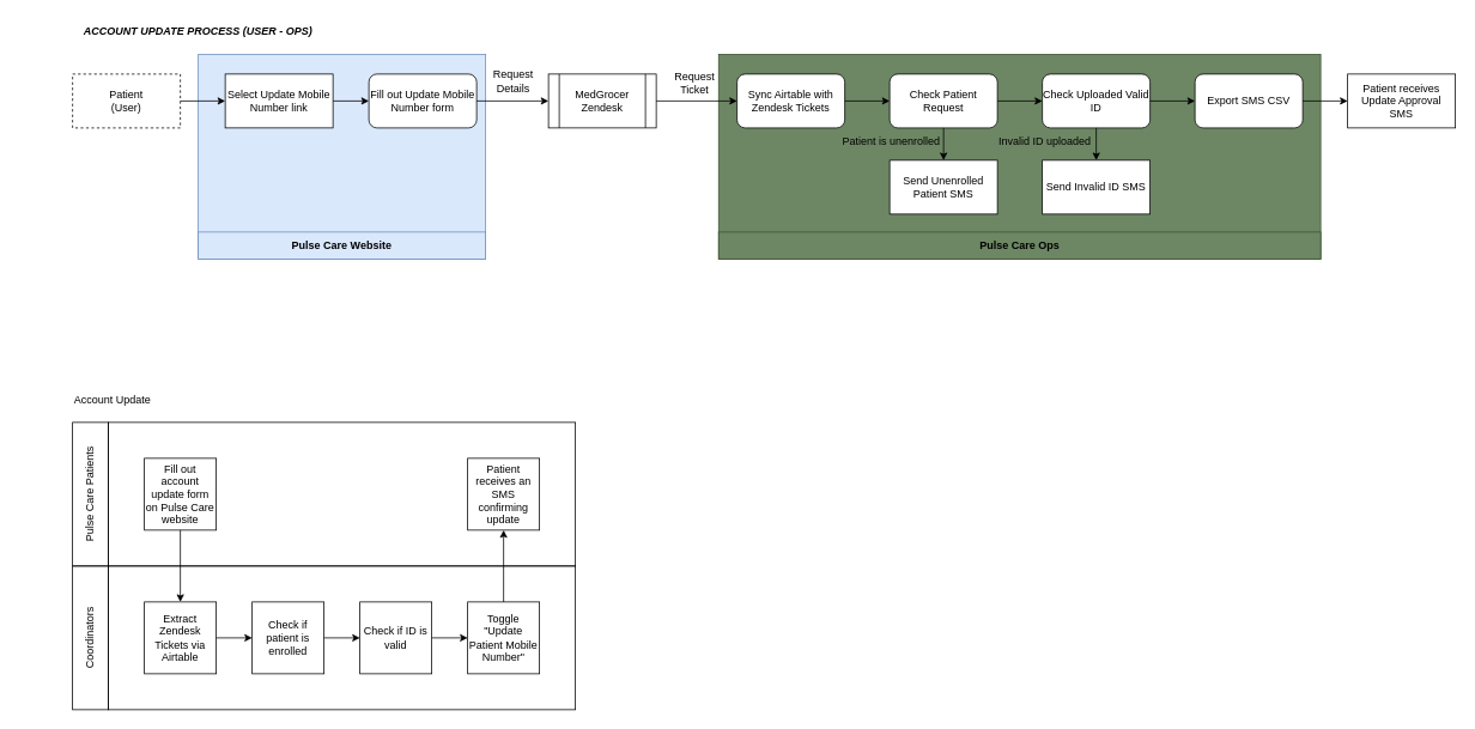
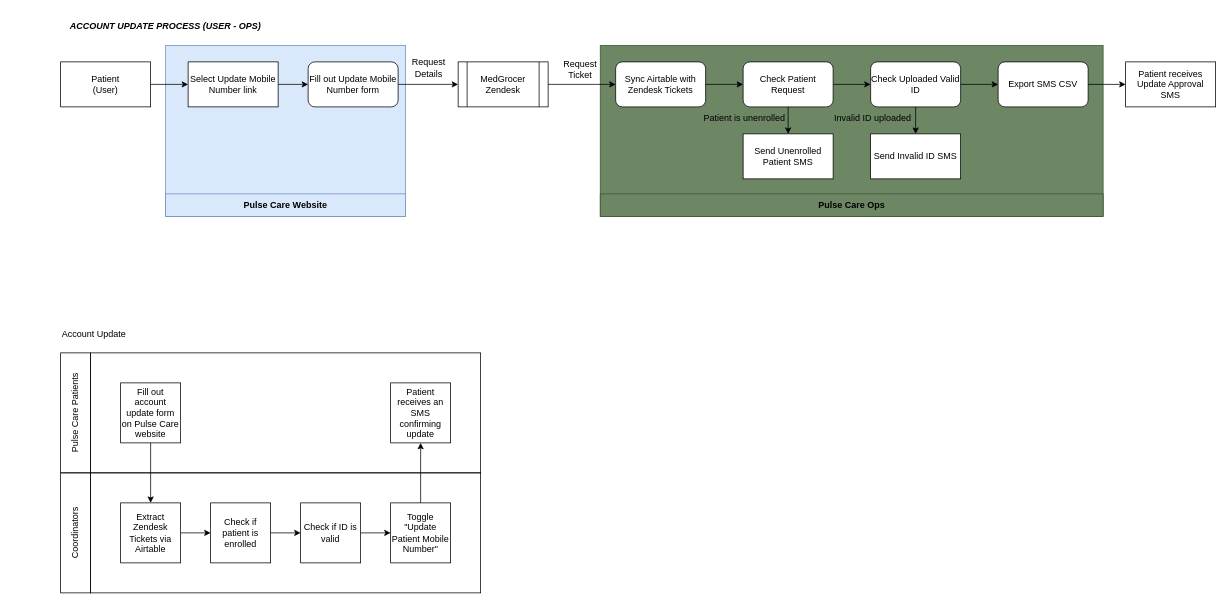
  <mxCell id="0" />
  <mxCell id="1" parent="0" />
  <mxCell id="2" value="" style="group" vertex="1" connectable="0" parent="1"><mxGeometry x="80" y="430" width="560" height="360" as="geometry" /></mxCell>
  <mxCell id="3" value="" style="rounded=0;whiteSpace=wrap;html=1;fillColor=none;container=0;" parent="2" vertex="1"><mxGeometry x="40" y="200" width="520" height="160" as="geometry" /></mxCell>
  <mxCell id="4" value="" style="rounded=0;whiteSpace=wrap;html=1;fillColor=none;container=0;" parent="2" vertex="1"><mxGeometry x="40" y="40" width="520" height="160" as="geometry" /></mxCell>
  <mxCell id="5" value="Pulse Care Patients" style="rounded=0;whiteSpace=wrap;html=1;fillColor=none;rotation=-90;" parent="2" vertex="1"><mxGeometry x="-60" y="100" width="160" height="40" as="geometry" /></mxCell>
  <mxCell id="6" value="Coordinators" style="rounded=0;whiteSpace=wrap;html=1;fillColor=none;rotation=-90;" parent="2" vertex="1"><mxGeometry x="-60" y="260" width="160" height="40" as="geometry" /></mxCell>
  <mxCell id="7" value="Fill out account update form on Pulse Care website" style="rounded=0;whiteSpace=wrap;html=1;fillColor=none;" parent="2" vertex="1"><mxGeometry x="80" y="80" width="80" height="80" as="geometry" /></mxCell>
  <mxCell id="8" value="Extract Zendesk Tickets via Airtable" style="rounded=0;whiteSpace=wrap;html=1;fillColor=none;" parent="2" vertex="1"><mxGeometry x="80" y="240" width="80" height="80" as="geometry" /></mxCell>
  <mxCell id="9" style="edgeStyle=none;html=1;entryX=0.5;entryY=0;entryDx=0;entryDy=0;" parent="2" source="7" target="8" edge="1"><mxGeometry relative="1" as="geometry" /></mxCell>
  <mxCell id="10" value="Account Update" style="text;html=1;align=left;verticalAlign=middle;resizable=0;points=[];autosize=1;strokeColor=none;fillColor=none;" parent="2" vertex="1"><mxGeometry width="110" height="30" as="geometry" /></mxCell>
  <mxCell id="11" value="Check if patient is enrolled" style="rounded=0;whiteSpace=wrap;html=1;fillColor=none;" parent="2" vertex="1"><mxGeometry x="200" y="240" width="80" height="80" as="geometry" /></mxCell>
  <mxCell id="12" style="edgeStyle=none;html=1;" parent="2" source="8" target="11" edge="1"><mxGeometry relative="1" as="geometry" /></mxCell>
  <mxCell id="13" value="Check if ID is valid" style="rounded=0;whiteSpace=wrap;html=1;fillColor=none;" parent="2" vertex="1"><mxGeometry x="320" y="240" width="80" height="80" as="geometry" /></mxCell>
  <mxCell id="14" style="edgeStyle=none;html=1;" parent="2" source="11" target="13" edge="1"><mxGeometry relative="1" as="geometry" /></mxCell>
  <mxCell id="15" value="Toggle &quot;Update Patient Mobile Number&quot;" style="rounded=0;whiteSpace=wrap;html=1;fillColor=none;" parent="2" vertex="1"><mxGeometry x="440" y="240" width="80" height="80" as="geometry" /></mxCell>
  <mxCell id="16" style="edgeStyle=none;html=1;entryX=0;entryY=0.5;entryDx=0;entryDy=0;" parent="2" source="13" target="15" edge="1"><mxGeometry relative="1" as="geometry" /></mxCell>
  <mxCell id="17" value="Patient receives an SMS confirming update" style="rounded=0;whiteSpace=wrap;html=1;fillColor=none;" parent="2" vertex="1"><mxGeometry x="440" y="80" width="80" height="80" as="geometry" /></mxCell>
  <mxCell id="18" style="edgeStyle=none;html=1;entryX=0.5;entryY=1;entryDx=0;entryDy=0;" parent="2" source="15" target="17" edge="1"><mxGeometry relative="1" as="geometry" /></mxCell>
  <mxCell id="19" value="" style="group" vertex="1" connectable="0" parent="1"><mxGeometry x="80" y="60" width="1540" height="228" as="geometry" /></mxCell>
  <mxCell id="20" value="" style="rounded=0;whiteSpace=wrap;html=1;fillColor=#6d8764;fontColor=#ffffff;strokeColor=#3A5431;" vertex="1" parent="19"><mxGeometry x="719.5" width="670.5" height="228" as="geometry" /></mxCell>
  <mxCell id="21" value="" style="rounded=0;whiteSpace=wrap;html=1;fillColor=#dae8fc;strokeColor=#6c8ebf;" vertex="1" parent="19"><mxGeometry x="140" width="320" height="228" as="geometry" /></mxCell>
- <mxCell id="22" value="Patient&lt;br&gt;(User)" style="rounded=0;whiteSpace=wrap;html=1;dashed=1;" vertex="1" parent="19"><mxGeometry y="22" width="120" height="60" as="geometry" /></mxCell>
+ <mxCell id="22" value="Patient&lt;br&gt;(User)" style="rounded=0;whiteSpace=wrap;html=1;" vertex="1" parent="19"><mxGeometry y="22" width="120" height="60" as="geometry" /></mxCell>
  <mxCell id="23" value="Fill out Update Mobile Number form" style="rounded=1;whiteSpace=wrap;html=1;" vertex="1" parent="19"><mxGeometry x="330" y="22" width="120" height="60" as="geometry" /></mxCell>
  <mxCell id="24" value="MedGrocer Zendesk" style="shape=process;whiteSpace=wrap;html=1;backgroundOutline=1;" vertex="1" parent="19"><mxGeometry x="530" y="22" width="120" height="60" as="geometry" /></mxCell>
  <mxCell id="25" style="edgeStyle=none;html=1;exitX=1;exitY=0.5;exitDx=0;exitDy=0;entryX=0;entryY=0.5;entryDx=0;entryDy=0;" edge="1" parent="19" source="23" target="24"><mxGeometry relative="1" as="geometry" /></mxCell>
  <mxCell id="26" value="Sync Airtable with Zendesk Tickets" style="rounded=1;whiteSpace=wrap;html=1;" vertex="1" parent="19"><mxGeometry x="740" y="22" width="120" height="60" as="geometry" /></mxCell>
  <mxCell id="27" style="edgeStyle=none;html=1;exitX=1;exitY=0.5;exitDx=0;exitDy=0;entryX=0;entryY=0.5;entryDx=0;entryDy=0;" edge="1" parent="19" source="24" target="26"><mxGeometry relative="1" as="geometry" /></mxCell>
  <mxCell id="28" value="Request Details" style="text;html=1;strokeColor=none;fillColor=none;align=center;verticalAlign=middle;whiteSpace=wrap;rounded=0;" vertex="1" parent="19"><mxGeometry x="461" y="15" width="60" height="30" as="geometry" /></mxCell>
  <mxCell id="29" value="Request Ticket" style="text;html=1;strokeColor=none;fillColor=none;align=center;verticalAlign=middle;whiteSpace=wrap;rounded=0;" vertex="1" parent="19"><mxGeometry x="663" y="17" width="60" height="30" as="geometry" /></mxCell>
  <mxCell id="30" style="edgeStyle=none;html=1;exitX=1;exitY=0.5;exitDx=0;exitDy=0;entryX=0;entryY=0.5;entryDx=0;entryDy=0;" edge="1" parent="19" source="31" target="23"><mxGeometry relative="1" as="geometry" /></mxCell>
  <mxCell id="31" value="Select Update Mobile Number link" style="whiteSpace=wrap;html=1;rounded=0;" vertex="1" parent="19"><mxGeometry x="170" y="22" width="120" height="60" as="geometry" /></mxCell>
  <mxCell id="32" style="edgeStyle=none;html=1;exitX=1;exitY=0.5;exitDx=0;exitDy=0;entryX=0;entryY=0.5;entryDx=0;entryDy=0;" edge="1" parent="19" source="22" target="31"><mxGeometry relative="1" as="geometry" /></mxCell>
  <mxCell id="33" value="Check Patient Request" style="rounded=1;whiteSpace=wrap;html=1;" vertex="1" parent="19"><mxGeometry x="910" y="22" width="120" height="60" as="geometry" /></mxCell>
  <mxCell id="34" style="edgeStyle=none;html=1;exitX=1;exitY=0.5;exitDx=0;exitDy=0;entryX=0;entryY=0.5;entryDx=0;entryDy=0;" edge="1" parent="19" source="26" target="33"><mxGeometry relative="1" as="geometry" /></mxCell>
  <mxCell id="35" value="Check Uploaded Valid ID" style="rounded=1;whiteSpace=wrap;html=1;" vertex="1" parent="19"><mxGeometry x="1080" y="22" width="120" height="60" as="geometry" /></mxCell>
  <mxCell id="36" style="edgeStyle=none;html=1;exitX=1;exitY=0.5;exitDx=0;exitDy=0;entryX=0;entryY=0.5;entryDx=0;entryDy=0;" edge="1" parent="19" source="33" target="35"><mxGeometry relative="1" as="geometry"><mxPoint x="1070" y="52.368" as="targetPoint" /></mxGeometry></mxCell>
  <mxCell id="37" value="Export SMS CSV" style="rounded=1;whiteSpace=wrap;html=1;" vertex="1" parent="19"><mxGeometry x="1250" y="22" width="120" height="60" as="geometry" /></mxCell>
  <mxCell id="38" style="edgeStyle=none;html=1;exitX=1;exitY=0.5;exitDx=0;exitDy=0;entryX=0;entryY=0.5;entryDx=0;entryDy=0;" edge="1" parent="19" source="35" target="37"><mxGeometry relative="1" as="geometry" /></mxCell>
  <mxCell id="39" value="Send Unenrolled Patient SMS" style="rounded=0;whiteSpace=wrap;html=1;" vertex="1" parent="19"><mxGeometry x="910" y="118" width="120" height="60" as="geometry" /></mxCell>
  <mxCell id="40" style="edgeStyle=none;html=1;exitX=0.5;exitY=1;exitDx=0;exitDy=0;entryX=0.5;entryY=0;entryDx=0;entryDy=0;" edge="1" parent="19" source="33" target="39"><mxGeometry relative="1" as="geometry" /></mxCell>
  <mxCell id="41" value="Send Invalid ID SMS" style="rounded=0;whiteSpace=wrap;html=1;" vertex="1" parent="19"><mxGeometry x="1080" y="118" width="120" height="60" as="geometry" /></mxCell>
  <mxCell id="42" style="edgeStyle=none;html=1;exitX=0.5;exitY=1;exitDx=0;exitDy=0;entryX=0.5;entryY=0;entryDx=0;entryDy=0;" edge="1" parent="19" source="35" target="41"><mxGeometry relative="1" as="geometry" /></mxCell>
  <mxCell id="43" value="Patient receives Update Approval SMS" style="rounded=0;whiteSpace=wrap;html=1;" vertex="1" parent="19"><mxGeometry x="1420" y="22" width="120" height="60" as="geometry" /></mxCell>
  <mxCell id="44" value="Patient is unenrolled" style="text;html=1;strokeColor=none;fillColor=none;align=center;verticalAlign=middle;whiteSpace=wrap;rounded=0;" vertex="1" parent="19"><mxGeometry x="852" y="82" width="120" height="30" as="geometry" /></mxCell>
  <mxCell id="45" value="Invalid ID uploaded" style="text;html=1;strokeColor=none;fillColor=none;align=center;verticalAlign=middle;whiteSpace=wrap;rounded=0;" vertex="1" parent="19"><mxGeometry x="1023" y="82" width="120" height="30" as="geometry" /></mxCell>
  <mxCell id="46" value="" style="rounded=0;whiteSpace=wrap;html=1;fillColor=#dae8fc;strokeColor=#6c8ebf;" vertex="1" parent="19"><mxGeometry x="140" y="198" width="320" height="30" as="geometry" /></mxCell>
  <mxCell id="47" value="" style="rounded=0;whiteSpace=wrap;html=1;fillColor=#6d8764;fontColor=#ffffff;strokeColor=#3A5431;" vertex="1" parent="19"><mxGeometry x="719.5" y="198" width="670.5" height="30" as="geometry" /></mxCell>
  <mxCell id="48" value="Pulse Care Website" style="text;html=1;strokeColor=none;fillColor=none;align=center;verticalAlign=middle;whiteSpace=wrap;rounded=0;fontStyle=1" vertex="1" parent="19"><mxGeometry x="240" y="198" width="120" height="30" as="geometry" /></mxCell>
  <mxCell id="49" value="Pulse Care Ops" style="text;html=1;strokeColor=none;fillColor=none;align=center;verticalAlign=middle;whiteSpace=wrap;rounded=0;fontStyle=1" vertex="1" parent="19"><mxGeometry x="994.75" y="198" width="120" height="30" as="geometry" /></mxCell>
  <mxCell id="50" style="edgeStyle=none;html=1;exitX=1;exitY=0.5;exitDx=0;exitDy=0;" edge="1" parent="19" source="37" target="43"><mxGeometry relative="1" as="geometry" /></mxCell>
  <mxCell id="51" value="&lt;b&gt;&lt;i&gt;ACCOUNT UPDATE PROCESS (USER - OPS)&lt;/i&gt;&lt;/b&gt;" style="text;html=1;strokeColor=none;fillColor=none;align=center;verticalAlign=middle;whiteSpace=wrap;rounded=0;" vertex="1" parent="1"><mxGeometry x="80" y="20" width="280" height="30" as="geometry" /></mxCell>
